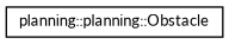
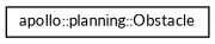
  digraph {
    rankdir=LR
    fontname=Lato
-   n1 [color=black fillcolor=white fontname=Lato fontsize=10 height=0.2 label="planning::planning::Obstacle" shape=record style=filled width=0.4]
+   n1 [color=black fillcolor=white fontname=Lato fontsize=10 height=0.2 label="apollo::planning::Obstacle" shape=record style=filled width=0.4]
  }
